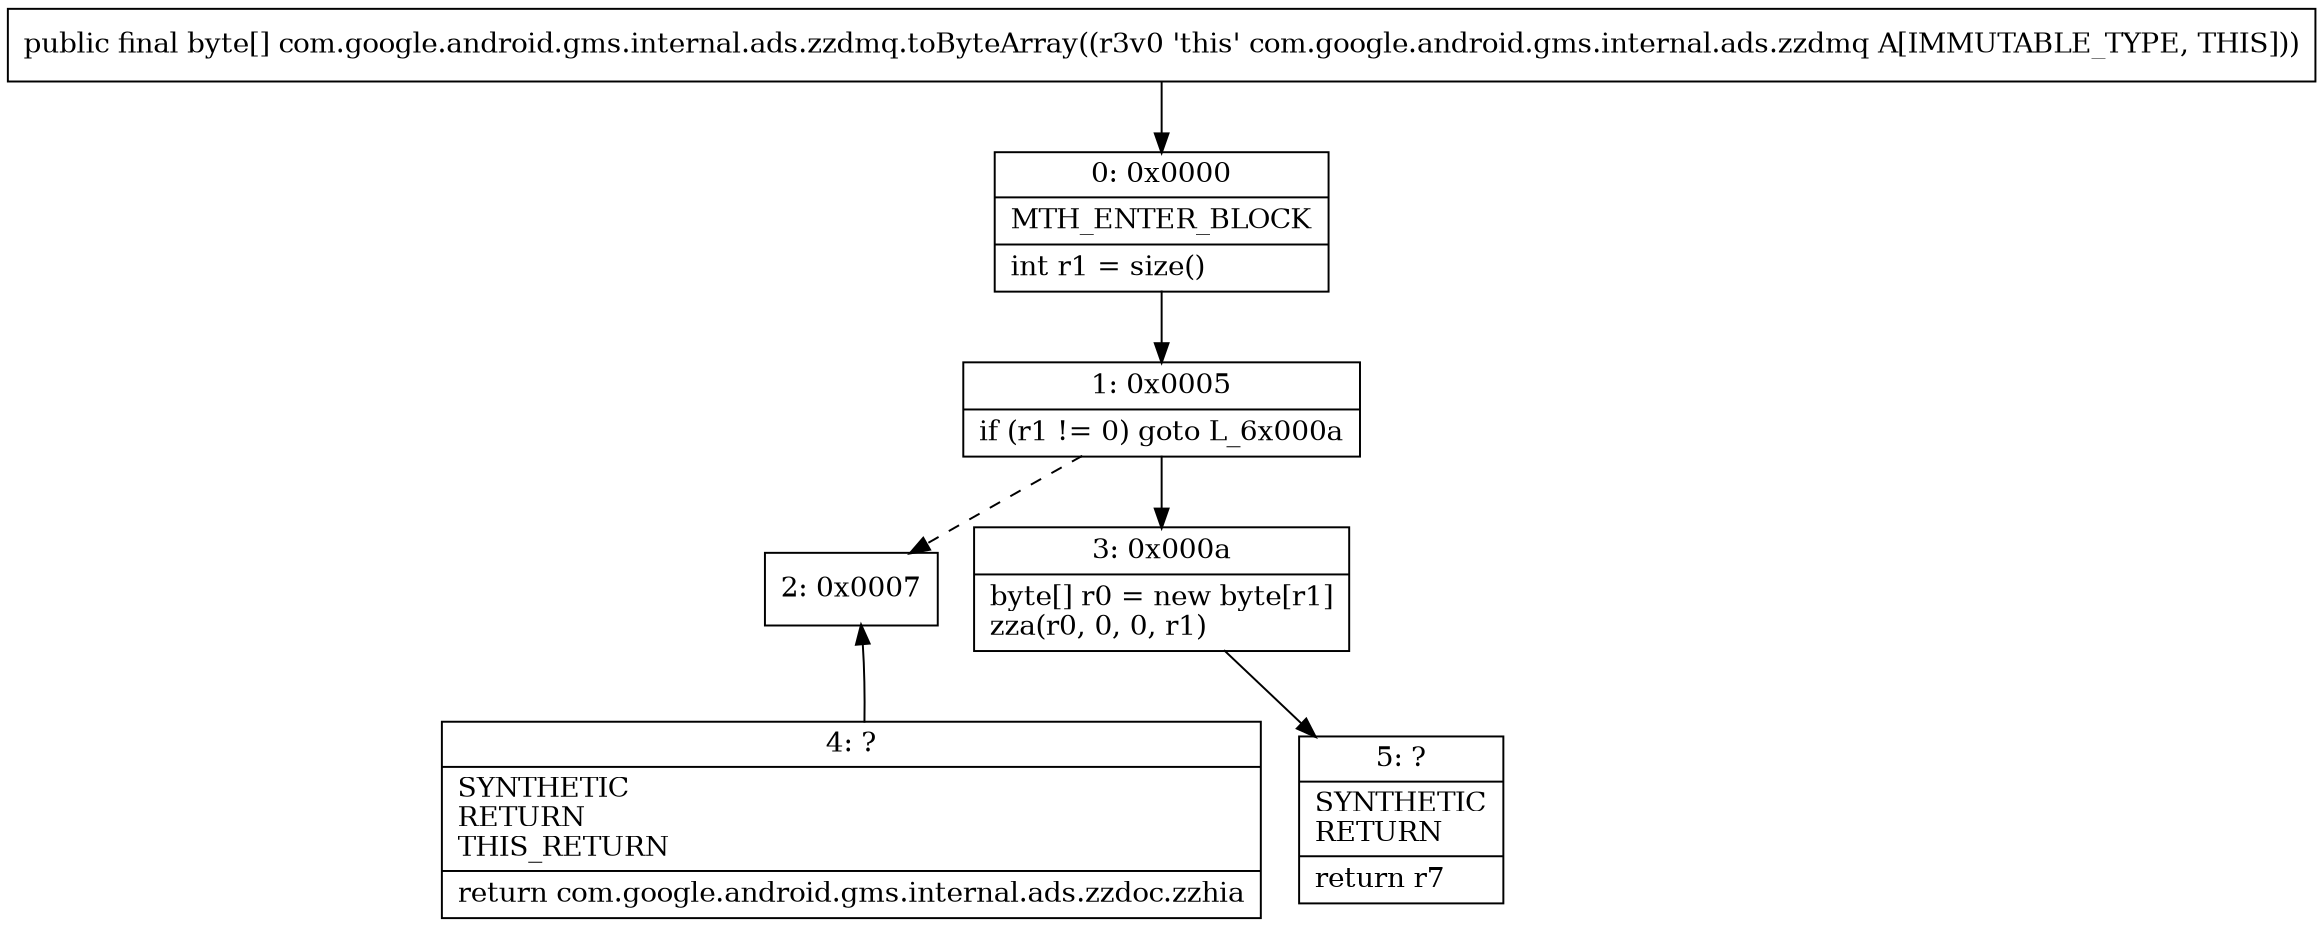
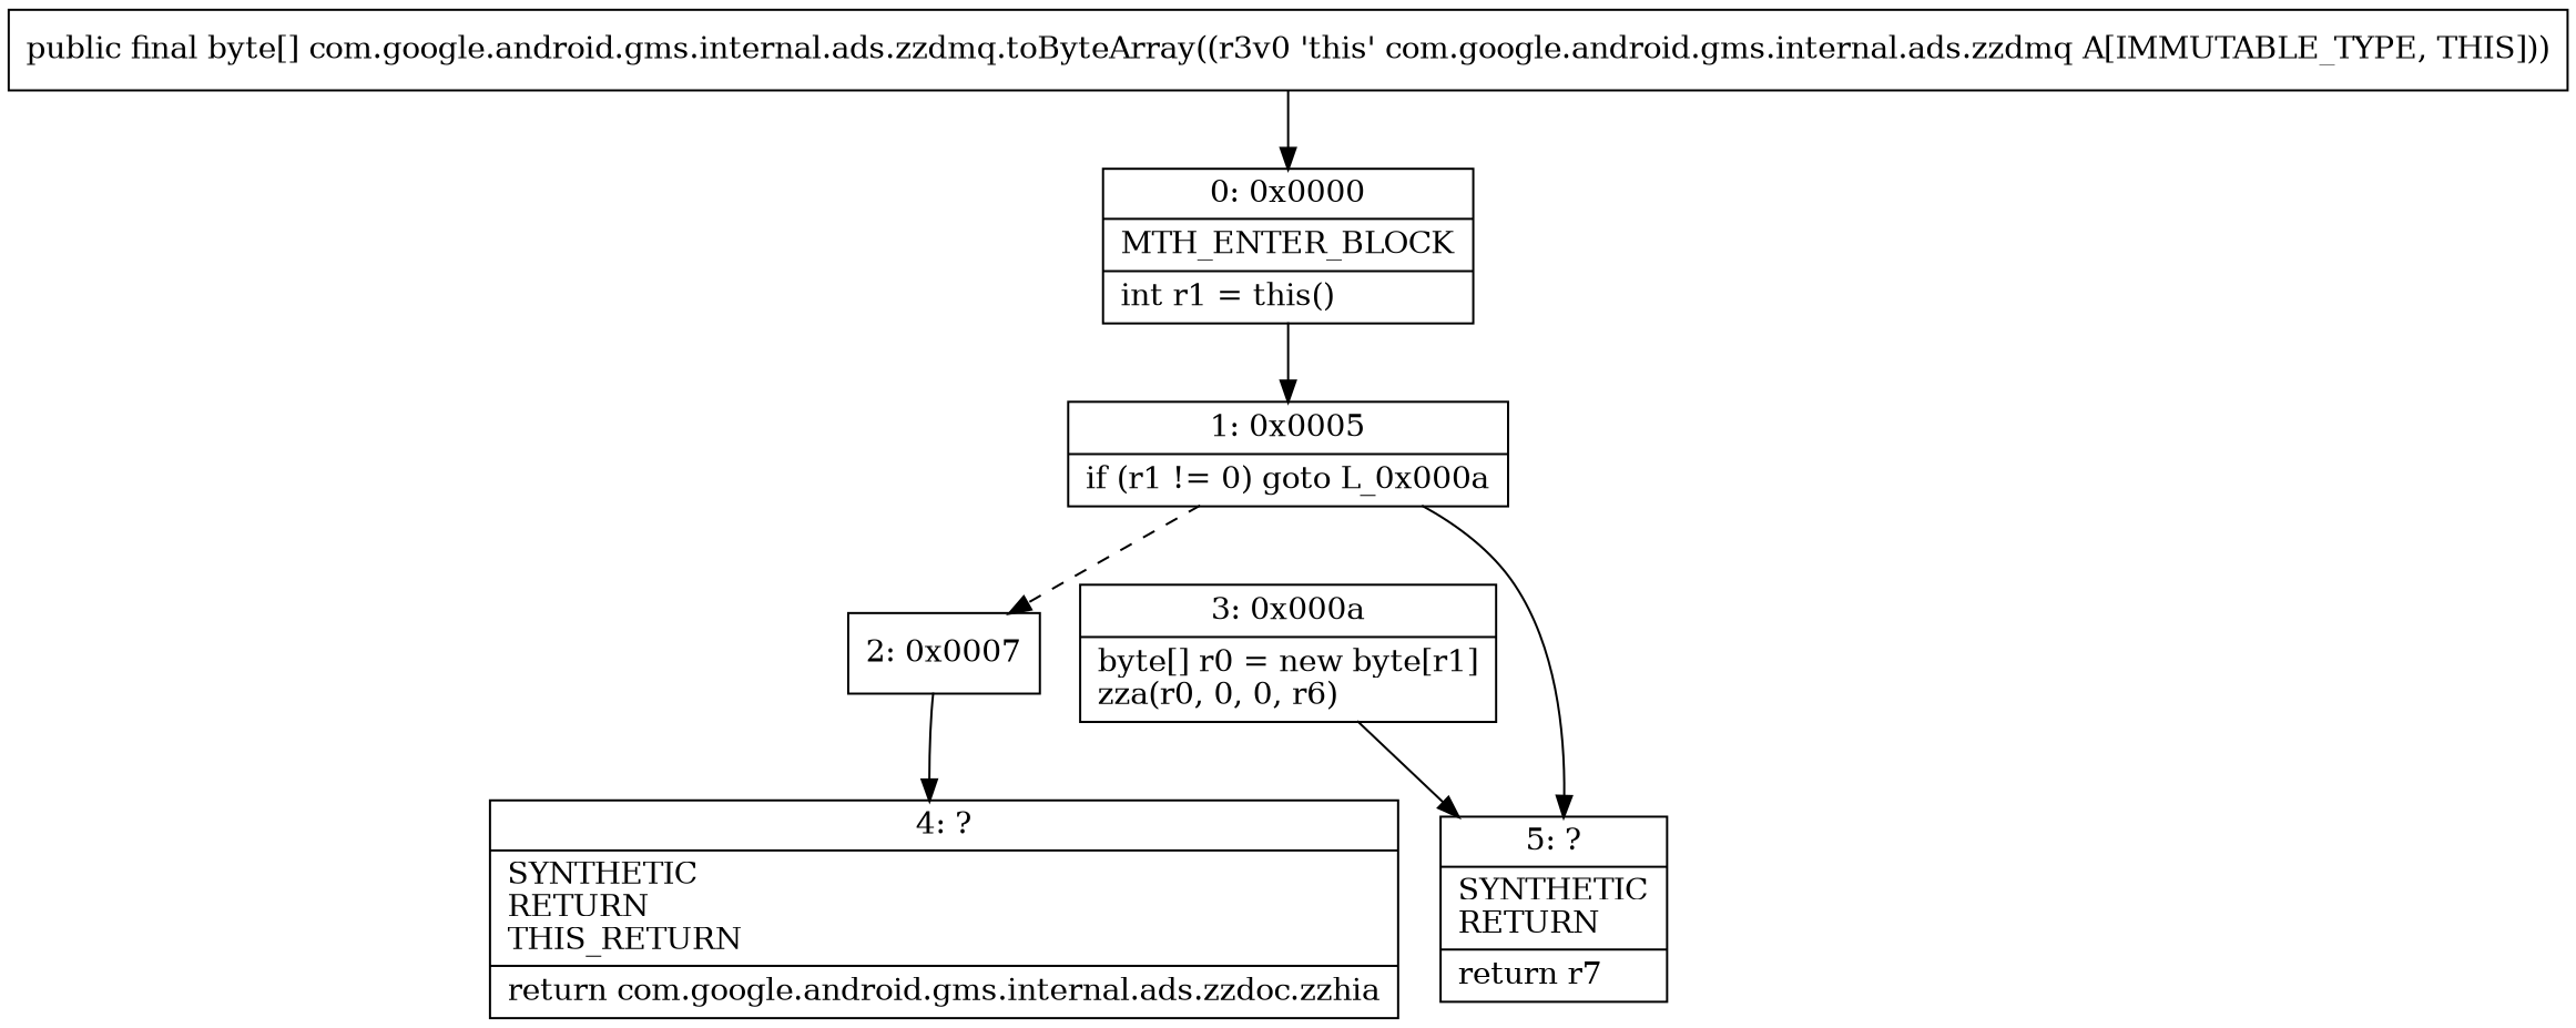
  digraph {
    node [shape=record]
-   n1 [label="{0\:\ 0x0000|MTH_ENTER_BLOCK\l|int r1 = size()\l}"]
-   n2 [label="{1\:\ 0x0005|if (r1 != 0) goto L_6x000a\l}"]
+   n1 [label="{0\:\ 0x0000|MTH_ENTER_BLOCK\l|int r1 = this()\l}"]
+   n2 [label="{1\:\ 0x0005|if (r1 != 0) goto L_0x000a\l}"]
    n3 [label="{2\:\ 0x0007}"]
-   n4 [label="{3\:\ 0x000a|byte[] r0 = new byte[r1]\lzza(r0, 0, 0, r1)\l}"]
+   n4 [label="{3\:\ 0x000a|byte[] r0 = new byte[r1]\lzza(r0, 0, 0, r6)\l}"]
    n5 [label="{4\:\ ?|SYNTHETIC\lRETURN\lTHIS_RETURN\l|return com.google.android.gms.internal.ads.zzdoc.zzhia\l}"]
    n6 [label="{5\:\ ?|SYNTHETIC\lRETURN\l|return r7\l}"]
    n7 [label="{public final byte[] com.google.android.gms.internal.ads.zzdmq.toByteArray((r3v0 'this' com.google.android.gms.internal.ads.zzdmq A[IMMUTABLE_TYPE, THIS])) }"]
    n1 -> n2
    n2 -> n3 [style=dashed]
-   n2 -> n4
-   n5 -> n3
+   n2 -> n6
+   n3 -> n5
    n4 -> n6
    n7 -> n1
  }
